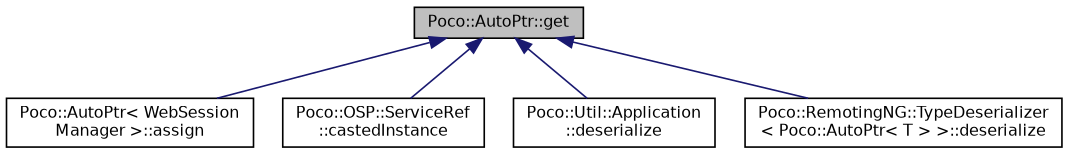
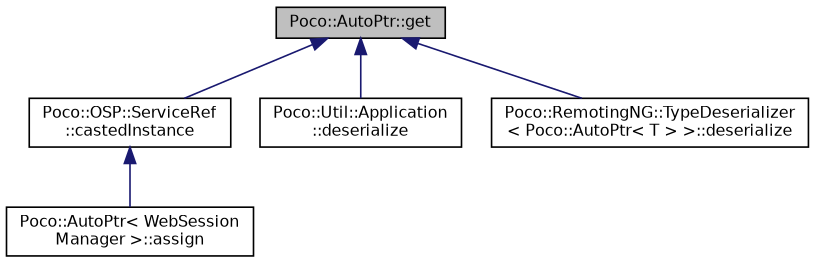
  digraph {
    rankdir=TB
    node [color=black fillcolor=white fontname=Helvetica fontsize=10 shape=record style=filled]
    edge [color=midnightblue dir=back fontname=Helvetica fontsize=10 labelfontname=Helvetica labelfontsize=10 style=solid]
    n1 [fillcolor=grey75 fontcolor=black height=0.2 label="Poco::AutoPtr::get" width=0.4]
    n2 [height=0.2 label="Poco::AutoPtr\< WebSession\lManager \>::assign" width=0.4]
    n3 [height=0.2 label="Poco::OSP::ServiceRef\l::castedInstance" width=0.4]
    n4 [height=0.2 label="Poco::Util::Application\l::deserialize" width=0.4]
    n5 [height=0.2 label="Poco::RemotingNG::TypeDeserializer\l\< Poco::AutoPtr\< T \> \>::deserialize" width=0.4]
-   n1 -> n2
+   n3 -> n2
    n1 -> n3
    n1 -> n4
    n1 -> n5
  }
